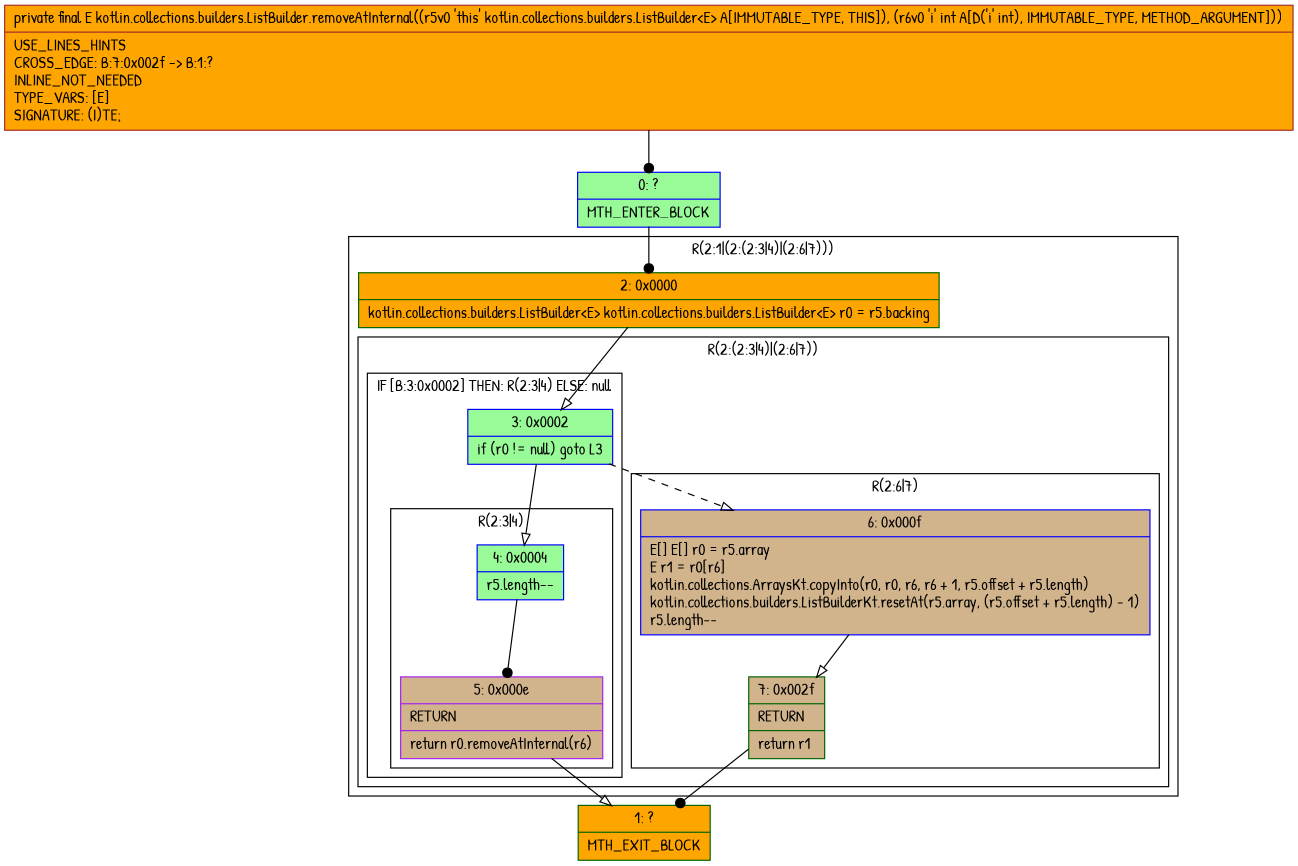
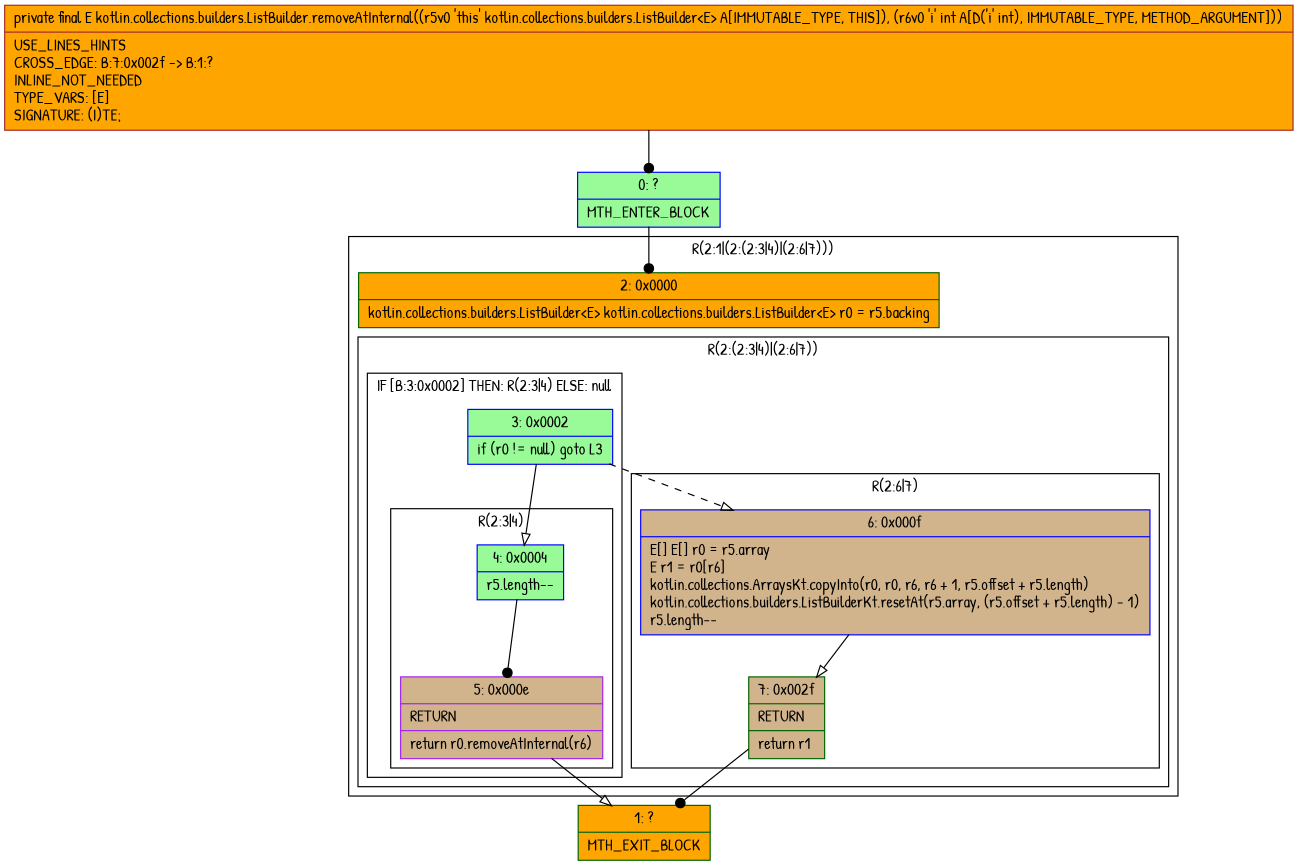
  digraph {
    fontname="Patrick Hand"
    node [color=blue fillcolor=palegreen fontname="Patrick Hand" shape=record style=filled]
    edge [arrowhead=onormal fontname="Patrick Hand"]
    n1 [label="{4\:\ 0x0004|r5.length\-\-\l}"]
    n2 [color=purple fillcolor=tan label="{5\:\ 0x000e|RETURN\l|return r0.removeAtInternal(r6)\l}"]
    n3 [label="{3\:\ 0x0002|if (r0 != null) goto L3\l}"]
    n4 [fillcolor=tan label="{6\:\ 0x000f|E[] E[] r0 = r5.array\lE r1 = r0[r6]\lkotlin.collections.ArraysKt.copyInto(r0, r0, r6, r6 + 1, r5.offset + r5.length)\lkotlin.collections.builders.ListBuilderKt.resetAt(r5.array, (r5.offset + r5.length) \- 1)\lr5.length\-\-\l}"]
    n5 [color=darkgreen fillcolor=tan label="{7\:\ 0x002f|RETURN\l|return r1\l}"]
    n6 [color=darkgreen fillcolor=orange label="{2\:\ 0x0000|kotlin.collections.builders.ListBuilder\<E\> kotlin.collections.builders.ListBuilder\<E\> r0 = r5.backing\l}"]
    n7 [color=darkgreen fillcolor=orange label="{1\:\ ?|MTH_EXIT_BLOCK\l}"]
    n8 [label="{0\:\ ?|MTH_ENTER_BLOCK\l}"]
    n9 [color=brown fillcolor=orange label="{private final E kotlin.collections.builders.ListBuilder.removeAtInternal((r5v0 'this' kotlin.collections.builders.ListBuilder\<E\> A[IMMUTABLE_TYPE, THIS]), (r6v0 'i' int A[D('i' int), IMMUTABLE_TYPE, METHOD_ARGUMENT]))  | USE_LINES_HINTS\lCROSS_EDGE: B:7:0x002f \-\> B:1:?\lINLINE_NOT_NEEDED\lTYPE_VARS: [E]\lSIGNATURE: (I)TE;\l}"]
    subgraph cluster_1 {
      label="R(2:1|(2:(2:3|4)|(2:6|7)))"
      n6
      subgraph cluster_2 {
        label="R(2:(2:3|4)|(2:6|7))"
        subgraph cluster_3 {
          label="IF [B:3:0x0002] THEN: R(2:3|4) ELSE: null"
          n3
          subgraph cluster_4 {
            label="R(2:3|4)"
            n1
            n2
          }
        }
        subgraph cluster_5 {
          label="R(2:6|7)"
          n4
          n5
        }
      }
    }
    n1 -> n2 [arrowhead=dot]
    n2 -> n7
    n3 -> n1
    n3 -> n4 [style=dashed]
    n4 -> n5
    n5 -> n7 [arrowhead=dot]
-   n6 -> n3
    n8 -> n6 [arrowhead=dot]
    n9 -> n8 [arrowhead=dot]
  }
